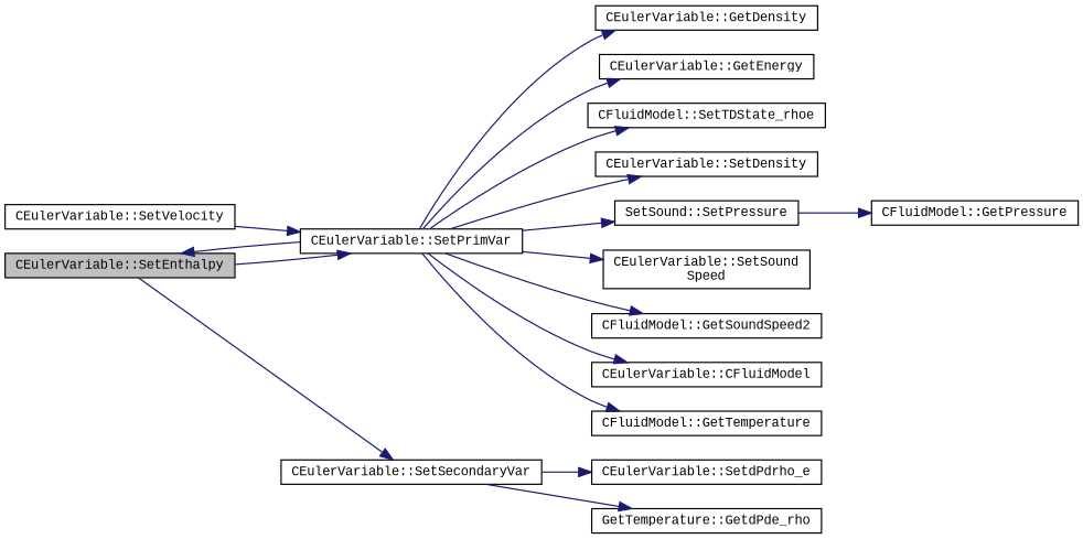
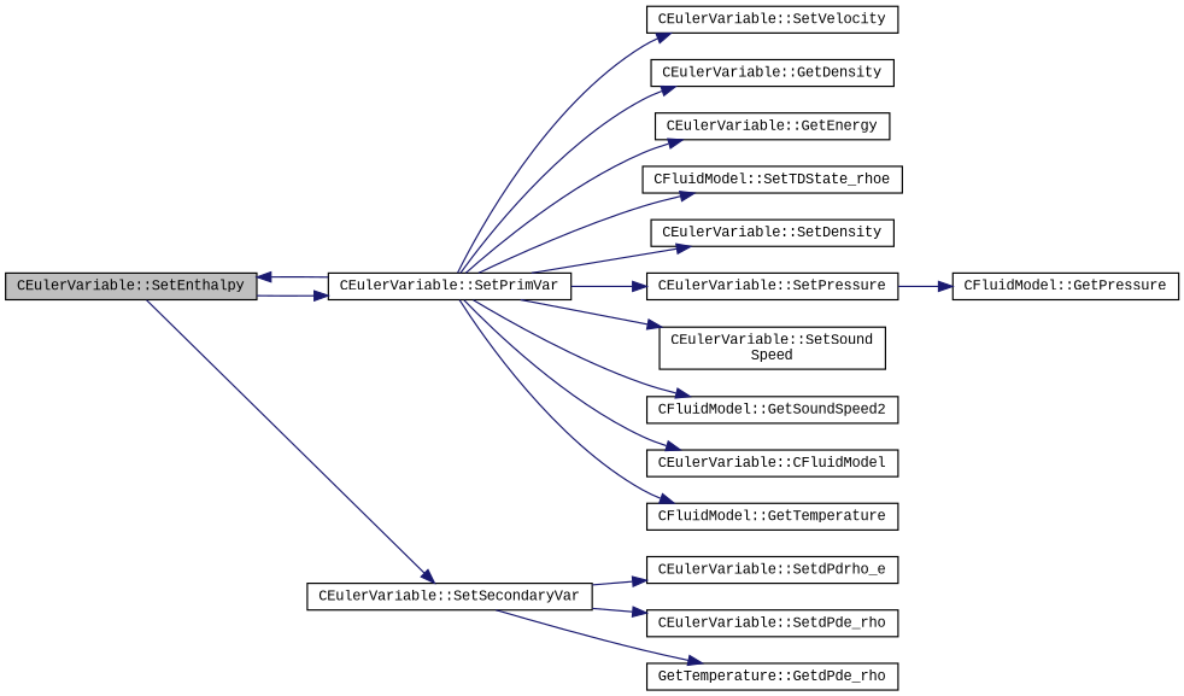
  digraph {
    fontname="Liberation Mono"
    rankdir=LR
    node [color=black fillcolor=white fontname="Liberation Mono" fontsize=10 shape=record style=filled]
    edge [color=midnightblue fontname="Liberation Mono" fontsize=10 labelfontname=Helvetica labelfontsize=10 style=solid]
    n1 [fillcolor=grey75 fontcolor=black height=0.2 label="CEulerVariable::SetEnthalpy" width=0.4]
    n2 [height=0.2 label="CEulerVariable::SetPrimVar" width=0.4]
    n3 [height=0.2 label="CEulerVariable::SetSecondaryVar" width=0.4]
    n4 [height=0.2 label="CEulerVariable::SetVelocity" width=0.4]
    n5 [height=0.2 label="CEulerVariable::GetDensity" width=0.4]
    n6 [height=0.2 label="CEulerVariable::GetEnergy" width=0.4]
    n7 [height=0.2 label="CFluidModel::SetTDState_rhoe" width=0.4]
    n8 [height=0.2 label="CEulerVariable::SetDensity" width=0.4]
-   n9 [height=0.2 label="SetSound::SetPressure" width=0.4]
+   n9 [height=0.2 label="CEulerVariable::SetPressure" width=0.4]
    n10 [height=0.2 label="CEulerVariable::SetSound\lSpeed" width=0.4]
    n11 [height=0.2 label="CFluidModel::GetSoundSpeed2" width=0.4]
    n12 [height=0.2 label="CEulerVariable::CFluidModel" width=0.4]
    n13 [height=0.2 label="CFluidModel::GetTemperature" width=0.4]
    n14 [height=0.2 label="CEulerVariable::SetdPdrho_e" width=0.4]
+   n15 [height=0.2 label="CEulerVariable::SetdPde_rho" width=0.4]
    n16 [height=0.2 label="GetTemperature::GetdPde_rho" width=0.4]
    n17 [height=0.2 label="CFluidModel::GetPressure" width=0.4]
    n1 -> n2
    n1 -> n3
    n2 -> n1
-   n4 -> n2
+   n2 -> n4
    n2 -> n5
    n2 -> n6
    n2 -> n7
    n2 -> n8
    n2 -> n9
    n2 -> n10
    n2 -> n11
    n2 -> n12
    n2 -> n13
    n3 -> n14
+   n3 -> n15
    n3 -> n16
    n9 -> n17
  }
